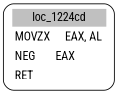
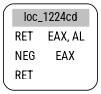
  digraph {
    fontname="Roboto Condensed"
-   n1 [fontname="Roboto Condensed" label=<<table border="0" cellborder="0" cellpadding="3"><tr><td align="center" colspan="2" bgcolor="grey">loc_1224cd</td></tr><tr><td align="left">MOVZX      EAX, AL</td></tr><tr><td align="left">NEG        EAX</td></tr><tr><td align="left">RET        </td></tr></table>> shape=Mrecord]
+   n1 [fontname="Roboto Condensed" label=<<table border="0" cellborder="0" cellpadding="3"><tr><td align="center" colspan="2" bgcolor="grey">loc_1224cd</td></tr><tr><td align="left">RET      EAX, AL</td></tr><tr><td align="left">NEG        EAX</td></tr><tr><td align="left">RET        </td></tr></table>> shape=Mrecord]
  }
